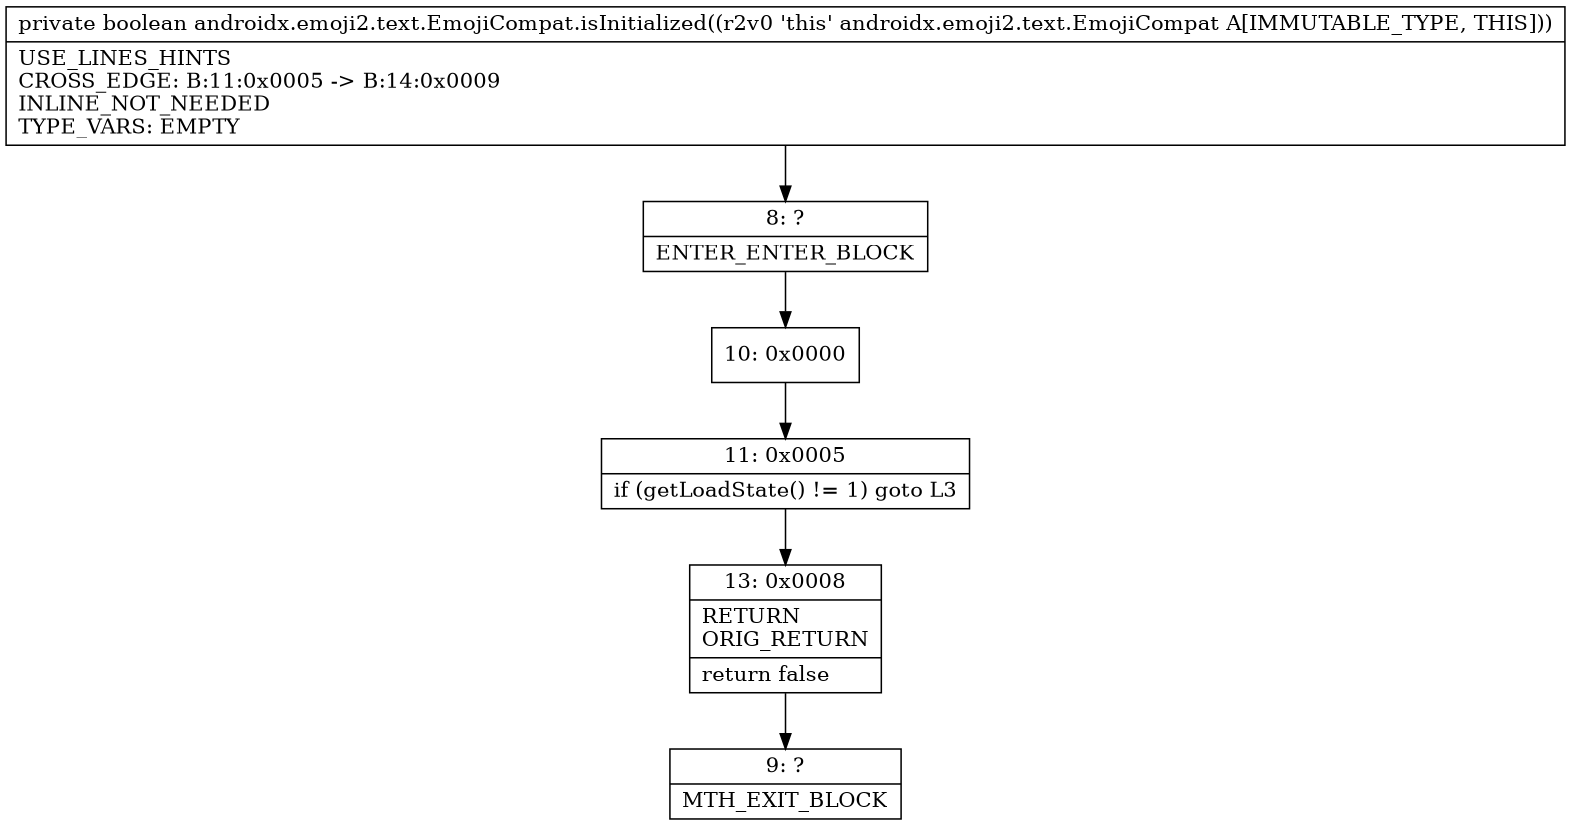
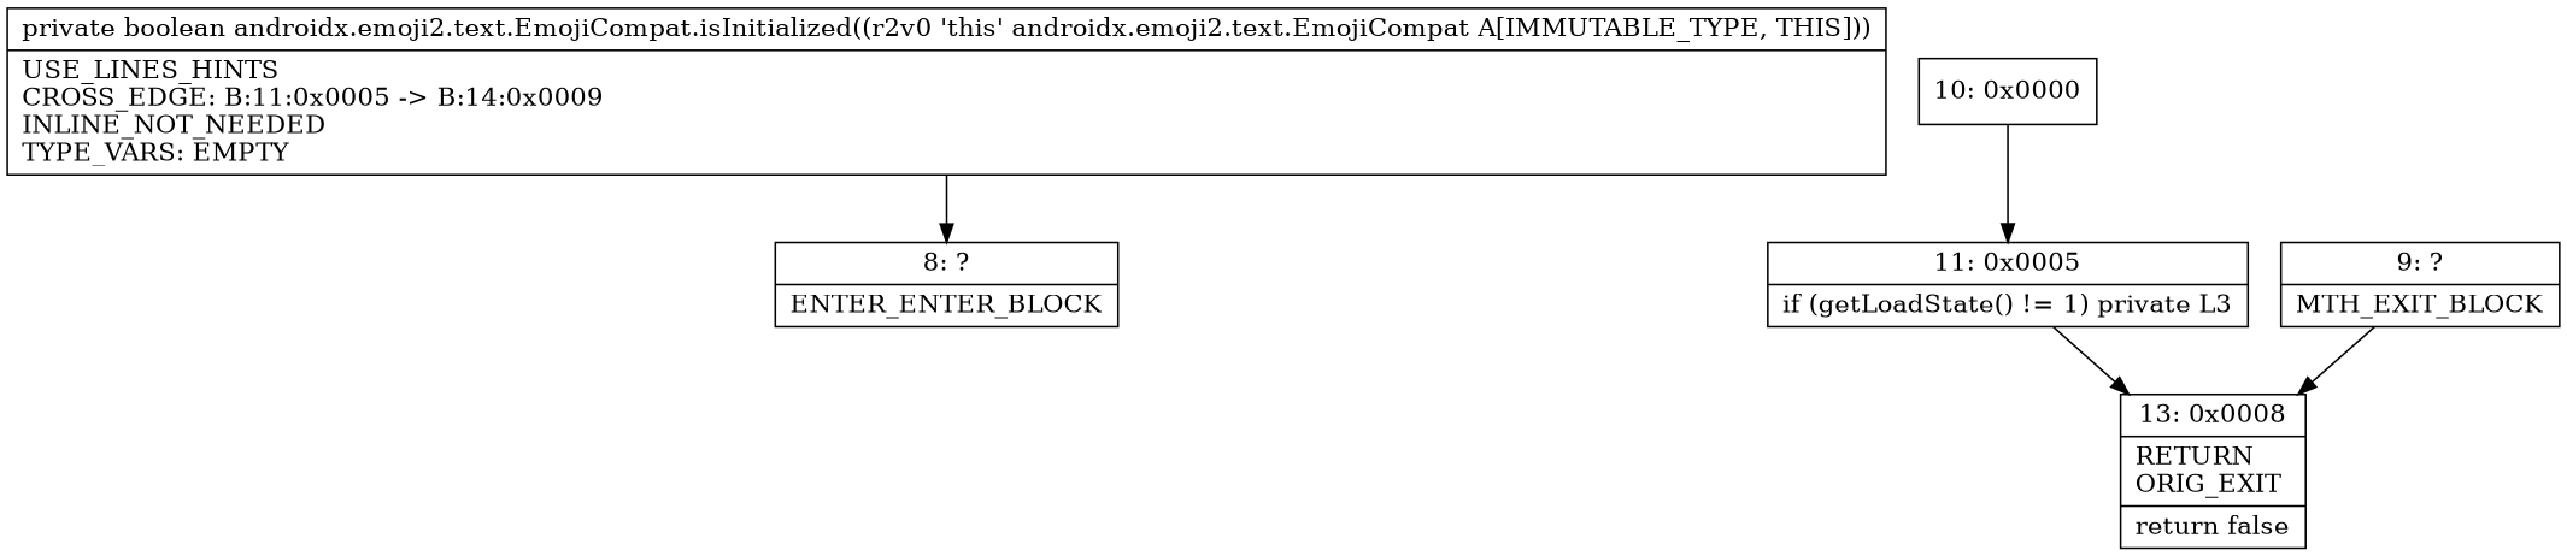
  digraph {
    node [shape=record]
    n1 [label="{8\:\ ?|ENTER_ENTER_BLOCK\l}"]
    n2 [label="{10\:\ 0x0000}"]
-   n3 [label="{11\:\ 0x0005|if (getLoadState() != 1) goto L3\l}"]
-   n4 [label="{13\:\ 0x0008|RETURN\lORIG_RETURN\l|return false\l}"]
+   n3 [label="{11\:\ 0x0005|if (getLoadState() != 1) private L3\l}"]
+   n4 [label="{13\:\ 0x0008|RETURN\lORIG_EXIT\l|return false\l}"]
    n5 [label="{9\:\ ?|MTH_EXIT_BLOCK\l}"]
    n6 [label="{private boolean androidx.emoji2.text.EmojiCompat.isInitialized((r2v0 'this' androidx.emoji2.text.EmojiCompat A[IMMUTABLE_TYPE, THIS]))  | USE_LINES_HINTS\lCROSS_EDGE: B:11:0x0005 \-\> B:14:0x0009\lINLINE_NOT_NEEDED\lTYPE_VARS: EMPTY\l}"]
-   n1 -> n2
    n2 -> n3
    n3 -> n4
-   n4 -> n5
+   n5 -> n4
    n6 -> n1
  }
